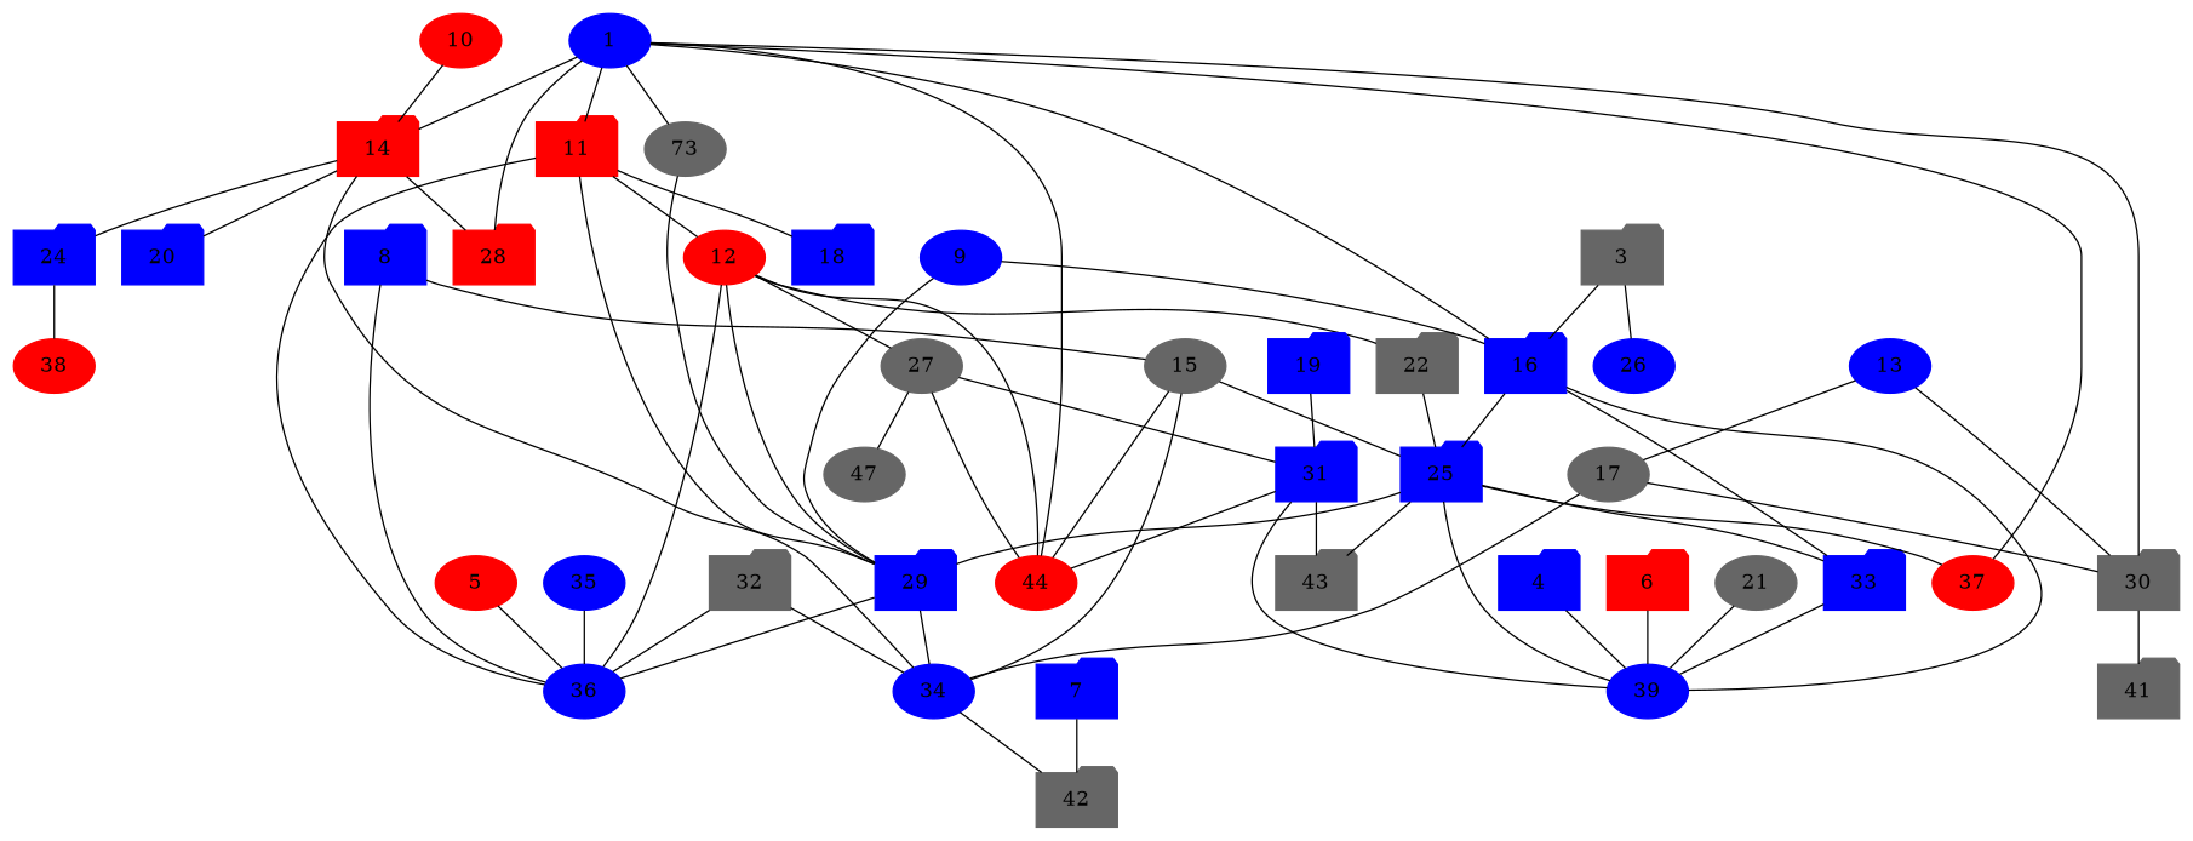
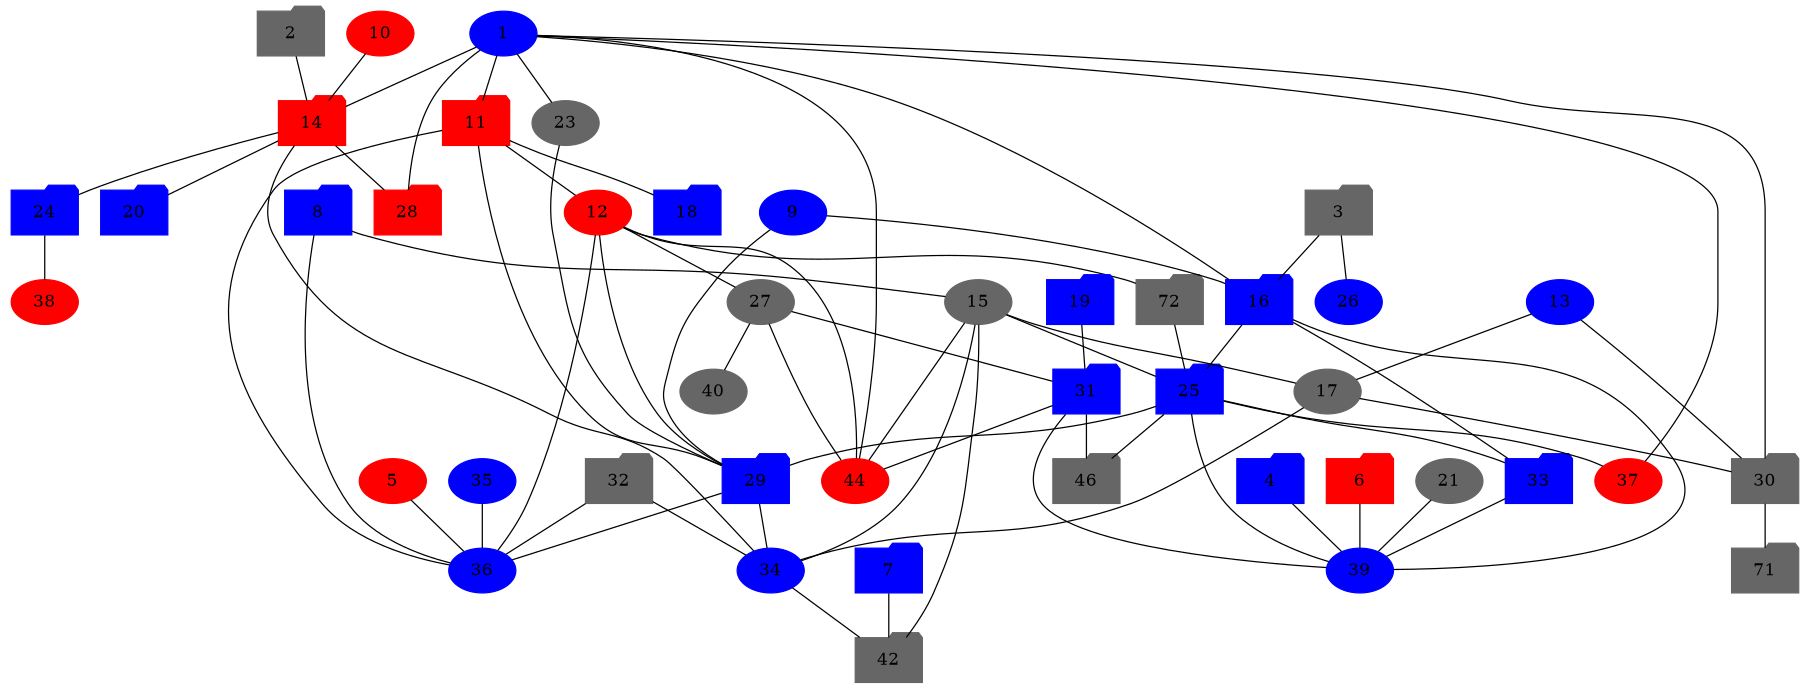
  graph {
    node [color=blue shape=folder style=filled]
    edge [weight=1.0]
    1 [shape=ellipse]
    11 [color=red]
    14 [color=red]
    16
-   23 [color=gray40 shape=ellipse label=73]
+   23 [color=gray40 shape=ellipse]
    28 [color=red]
    30 [color=gray40]
    37 [color=red shape=ellipse]
    44 [color=red shape=ellipse]
    36 [shape=ellipse]
    29
    12 [color=red shape=ellipse]
    18
    20
    24
    34 [shape=ellipse]
    39 [shape=ellipse]
    25
    33
-   41 [color=gray40]
+   41 [color=gray40 label=71]
+   2 [color=gray40]
    3 [color=gray40]
    26 [shape=ellipse]
    4
    5 [color=red shape=ellipse]
    6 [color=red]
    42 [color=gray40]
    7
    8
    15 [color=gray40 shape=ellipse]
    17 [color=gray40 shape=ellipse]
    9 [shape=ellipse]
    10 [color=red shape=ellipse]
-   22 [color=gray40]
+   22 [color=gray40 label=72]
    27 [color=gray40 shape=ellipse]
    31
-   40 [color=gray40 shape=ellipse label=47]
+   40 [color=gray40 shape=ellipse]
    13 [shape=ellipse]
    38 [color=red shape=ellipse]
-   43 [color=gray40]
+   43 [color=gray40 label=46]
    19
    21 [color=gray40 shape=ellipse]
    32 [color=gray40]
    35 [shape=ellipse]
    1 -- 11
    1 -- 14 [weight=2.0]
    1 -- 16
    1 -- 23
    1 -- 28 [weight=2.0]
    1 -- 30
    1 -- 37
    1 -- 44
    11 -- 36
    11 -- 29
    11 -- 12
    11 -- 18
    14 -- 28
    14 -- 20
    14 -- 24
    14 -- 34
    16 -- 39
    16 -- 25
    16 -- 33
    23 -- 29
    30 -- 41
    29 -- 36
    29 -- 34
    12 -- 44
    12 -- 36
    12 -- 29
    12 -- 22
    12 -- 27
    24 -- 38
    34 -- 42
    25 -- 37
    25 -- 29
    25 -- 39
    25 -- 33
    25 -- 43
    33 -- 39
+   2 -- 14
    3 -- 16
    3 -- 26
    4 -- 39
    5 -- 36
    6 -- 39
    7 -- 42
    8 -- 36
    8 -- 15
    15 -- 44
    15 -- 34
    15 -- 25
+   15 -- 42
+   15 -- 17
    17 -- 30
    17 -- 34
    9 -- 16
    9 -- 29
    10 -- 14
    22 -- 25
    27 -- 44 [weight=2.0]
    27 -- 31
    27 -- 40
    31 -- 44 [weight=2.0]
    31 -- 39
    31 -- 43
    13 -- 30
    13 -- 17
    19 -- 31
    21 -- 39
    32 -- 36
    32 -- 34
    35 -- 36
  }
